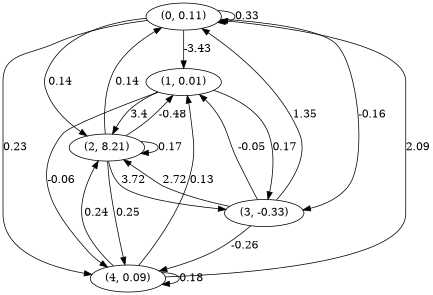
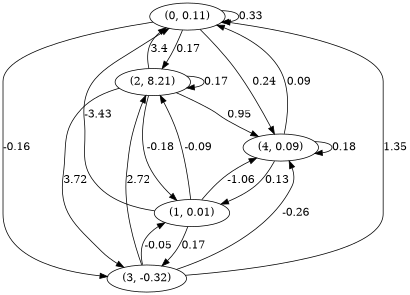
  digraph {
    n1 [label="(0, 0.11)"]
    n2 [label="(1, 0.01)"]
    n3 [label="(2, 8.21)"]
-   n4 [label="(3, -0.33)"]
+   n4 [label="(3, -0.32)"]
    n5 [label="(4, 0.09)"]
    n1 -> n1 [label=0.33]
-   n1 -> n2 [label=-3.43]
-   n1 -> n3 [label=0.14]
+   n2 -> n1 [label=-3.43]
+   n1 -> n3 [label=0.17]
    n1 -> n4 [label=-0.16]
-   n1 -> n5 [label=0.23]
-   n2 -> n3 [label=3.4]
+   n1 -> n5 [label=0.24]
+   n2 -> n3 [label=-0.09]
    n2 -> n4 [label=0.17]
-   n2 -> n5 [label=-0.06]
-   n3 -> n1 [label=0.14]
-   n3 -> n2 [label=-0.48]
+   n2 -> n5 [label=-1.06]
+   n3 -> n1 [label=3.4]
+   n3 -> n2 [label=-0.18]
    n3 -> n3 [label=0.17]
    n3 -> n4 [label=3.72]
-   n3 -> n5 [label=0.25]
+   n3 -> n5 [label=0.95]
    n4 -> n1 [label=1.35]
    n4 -> n2 [label=-0.05]
    n4 -> n3 [label=2.72]
    n4 -> n5 [label=-0.26]
-   n5 -> n1 [label=2.09]
+   n5 -> n1 [label=0.09]
    n5 -> n2 [label=0.13]
-   n5 -> n3 [label=0.24]
    n5 -> n5 [label=0.18]
  }
